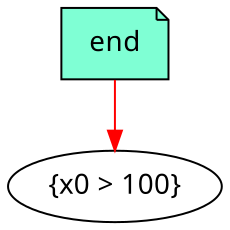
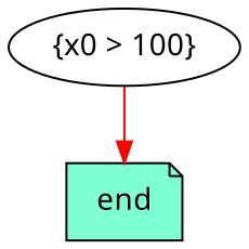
  digraph {
    fontname="Noto Sans"
    node [style=filled fontname="Noto Sans"]
    n1 [init=1 label="{x0 > 100}" match=0 fillcolor=white shape=ellipse]
    end [init=0 match=1 fillcolor=aquamarine shape=note]
-   end -> n1 [guard="{x0 > 1}" color=red fontname="Noto Sans"]
+   n1 -> end [guard="{x0 > 1}" color=red fontname="Noto Sans"]
  }
